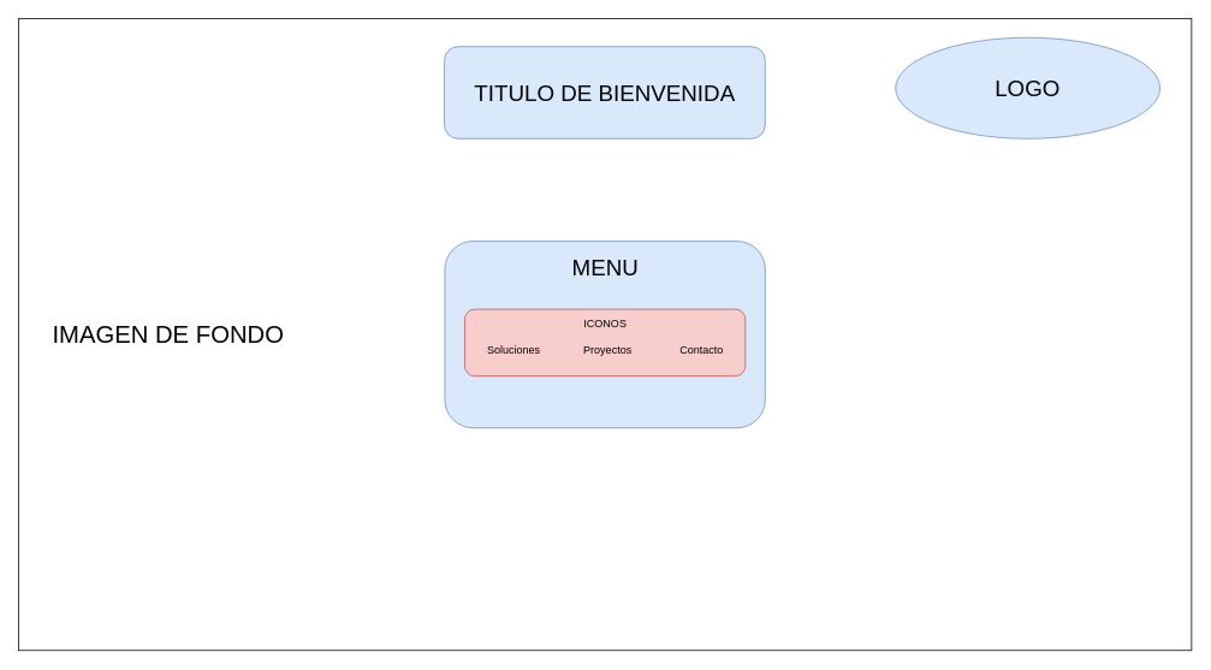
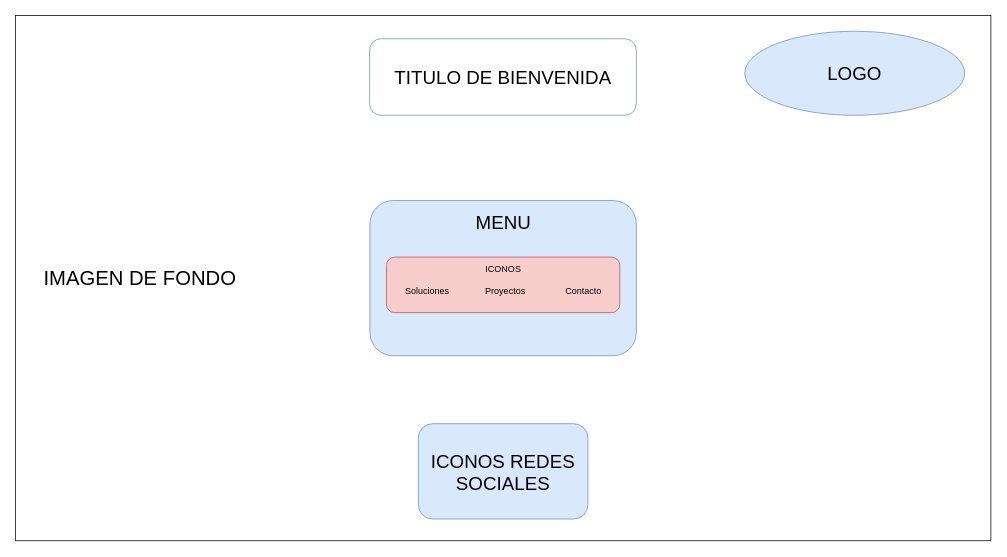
  <mxCell id="0" />
  <mxCell id="1" parent="0" />
  <mxCell id="2" value="IMAGEN DE FONDO &amp;nbsp;&amp;nbsp;&amp;nbsp;&amp;nbsp;&amp;nbsp;&amp;nbsp;&amp;nbsp;&amp;nbsp;&amp;nbsp;&amp;nbsp;&amp;nbsp;&amp;nbsp;&amp;nbsp;&amp;nbsp;&amp;nbsp;&amp;nbsp;&amp;nbsp;&amp;nbsp;&amp;nbsp;&amp;nbsp;&amp;nbsp;&amp;nbsp;&amp;nbsp;&amp;nbsp;&amp;nbsp;&amp;nbsp;&amp;nbsp;&amp;nbsp;&amp;nbsp;&amp;nbsp;&amp;nbsp;&amp;nbsp;&amp;nbsp;&amp;nbsp;&amp;nbsp;&amp;nbsp;&amp;nbsp;&amp;nbsp;&amp;nbsp;&amp;nbsp;&amp;nbsp;&amp;nbsp;&amp;nbsp;&amp;nbsp;&amp;nbsp;&amp;nbsp;&amp;nbsp;&amp;nbsp;&amp;nbsp;&amp;nbsp;&amp;nbsp;&amp;nbsp;&amp;nbsp;&amp;nbsp;&amp;nbsp;&amp;nbsp;&amp;nbsp;&amp;nbsp;&amp;nbsp;&amp;nbsp;&amp;nbsp;&amp;nbsp;&amp;nbsp;&amp;nbsp;&amp;nbsp;&amp;nbsp;&amp;nbsp;&amp;nbsp;&amp;nbsp;&amp;nbsp;&amp;nbsp;&amp;nbsp;&amp;nbsp;&amp;nbsp;&amp;nbsp;&amp;nbsp;&amp;nbsp;&amp;nbsp;&amp;nbsp;&amp;nbsp;&amp;nbsp;&amp;nbsp;&amp;nbsp;&amp;nbsp;&amp;nbsp;&amp;nbsp;&amp;nbsp;&amp;nbsp;&amp;nbsp;&amp;nbsp;&amp;nbsp;&amp;nbsp;&amp;nbsp;&amp;nbsp;&amp;nbsp;&amp;nbsp;&amp;nbsp;&amp;nbsp;&amp;nbsp;&amp;nbsp;&amp;nbsp;&amp;nbsp;&amp;nbsp;&amp;nbsp;&amp;nbsp;&amp;nbsp;&amp;nbsp;&amp;nbsp;&amp;nbsp;&amp;nbsp;&amp;nbsp;&amp;nbsp;&amp;nbsp;&amp;nbsp;&amp;nbsp;&amp;nbsp;&amp;nbsp;&amp;nbsp;&amp;nbsp;&amp;nbsp;&amp;nbsp;&amp;nbsp;&amp;nbsp;&amp;nbsp;&amp;nbsp;&amp;nbsp;&amp;nbsp;&amp;nbsp; " style="rounded=0;whiteSpace=wrap;html=1;fontSize=27;" vertex="1" parent="1"><mxGeometry x="20" y="20" width="1300" height="700" as="geometry" /></mxCell>
  <mxCell id="3" value="LOGO" style="ellipse;whiteSpace=wrap;html=1;fontSize=25;fillColor=#dae8fc;strokeColor=#6c8ebf;" vertex="1" parent="1"><mxGeometry x="992" y="41" width="293" height="112" as="geometry" /></mxCell>
  <mxCell id="4" value="&lt;div&gt;MENU&lt;/div&gt;&lt;div&gt;&lt;br&gt;&lt;/div&gt;&lt;div&gt;&lt;br&gt;&lt;/div&gt;&lt;div&gt;&lt;br&gt;&lt;/div&gt;&lt;div&gt;&lt;br&gt;&lt;/div&gt;&lt;div&gt;&lt;br&gt;&lt;/div&gt;" style="rounded=1;whiteSpace=wrap;html=1;fontSize=25;fillColor=#dae8fc;strokeColor=#6c8ebf;" vertex="1" parent="1"><mxGeometry x="492.5" y="266.63" width="355" height="206.75" as="geometry" /></mxCell>
  <mxCell id="5" value="&lt;div&gt;ICONOS&lt;/div&gt;&lt;div&gt;&lt;br&gt;&lt;/div&gt;&lt;div&gt;Soluciones&lt;span style=&quot;white-space: pre;&quot;&gt;&#09;&lt;/span&gt;&lt;span style=&quot;white-space: pre;&quot;&gt;&#09;&lt;/span&gt;Proyectos&lt;span style=&quot;white-space: pre;&quot;&gt;&#09;&lt;/span&gt;&lt;span style=&quot;white-space: pre;&quot;&gt;&#09;&lt;/span&gt;Contacto&lt;br&gt;&lt;/div&gt;&lt;div&gt;&lt;br&gt;&lt;/div&gt;" style="rounded=1;whiteSpace=wrap;html=1;fillColor=#f8cecc;strokeColor=#b85450;" vertex="1" parent="1"><mxGeometry x="514.5" y="342" width="311" height="74" as="geometry" /></mxCell>
- <mxCell id="7" value="TITULO DE BIENVENIDA" style="rounded=1;whiteSpace=wrap;html=1;fontSize=25;fillColor=#dae8fc;strokeColor=#6c8ebf;" vertex="1" parent="1"><mxGeometry x="492" y="51" width="355.5" height="102" as="geometry" /></mxCell>
+ <mxCell id="6" value="&lt;font style=&quot;font-size: 25px;&quot;&gt;ICONOS REDES SOCIALES&lt;/font&gt;" style="rounded=1;whiteSpace=wrap;html=1;fillColor=#dae8fc;strokeColor=#6c8ebf;" vertex="1" parent="1"><mxGeometry x="557" y="564" width="226" height="127" as="geometry" /></mxCell>
+ <mxCell id="7" value="TITULO DE BIENVENIDA" style="rounded=1;whiteSpace=wrap;html=1;fontSize=25;fillColor=#ffffff;strokeColor=#6c8ebf;" vertex="1" parent="1"><mxGeometry x="492" y="51" width="355.5" height="102" as="geometry" /></mxCell>
